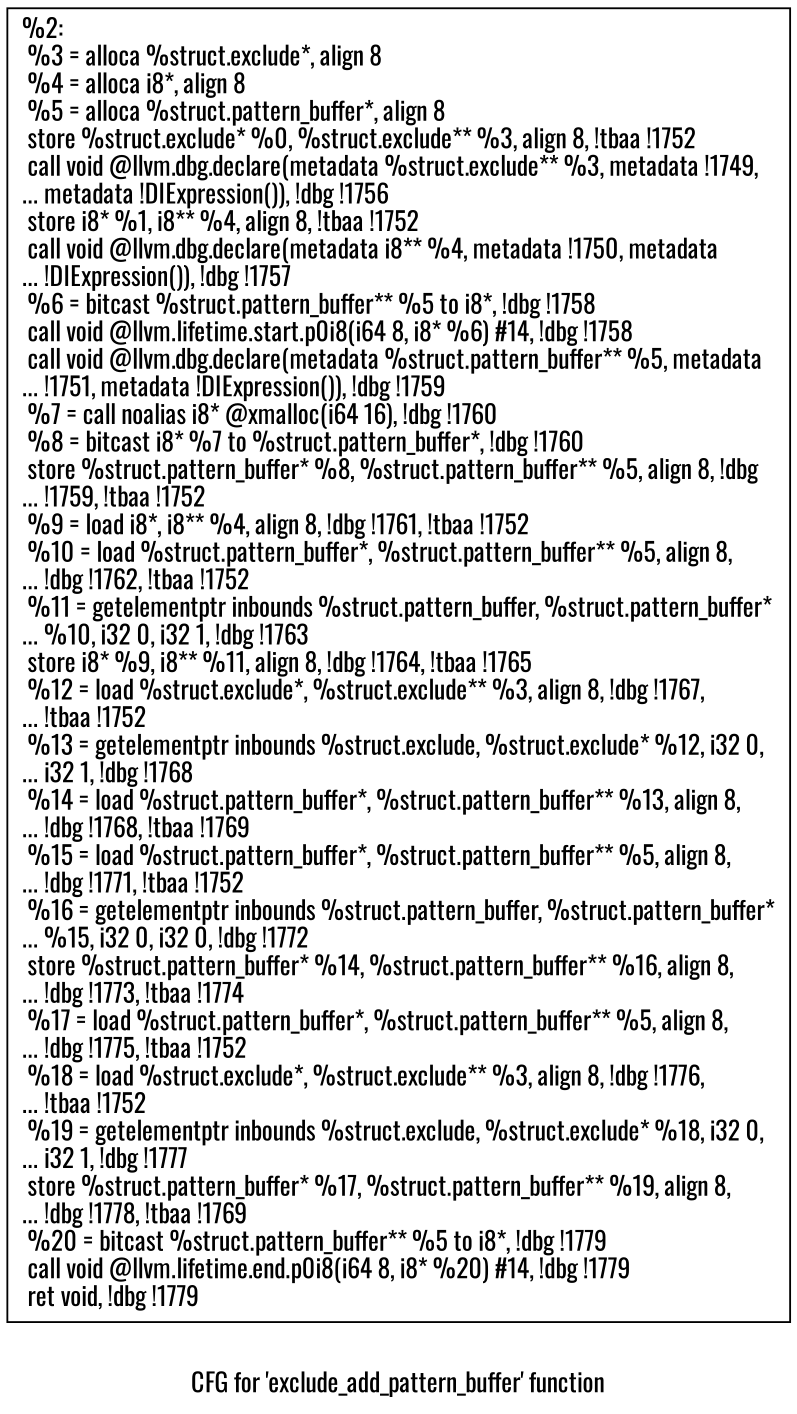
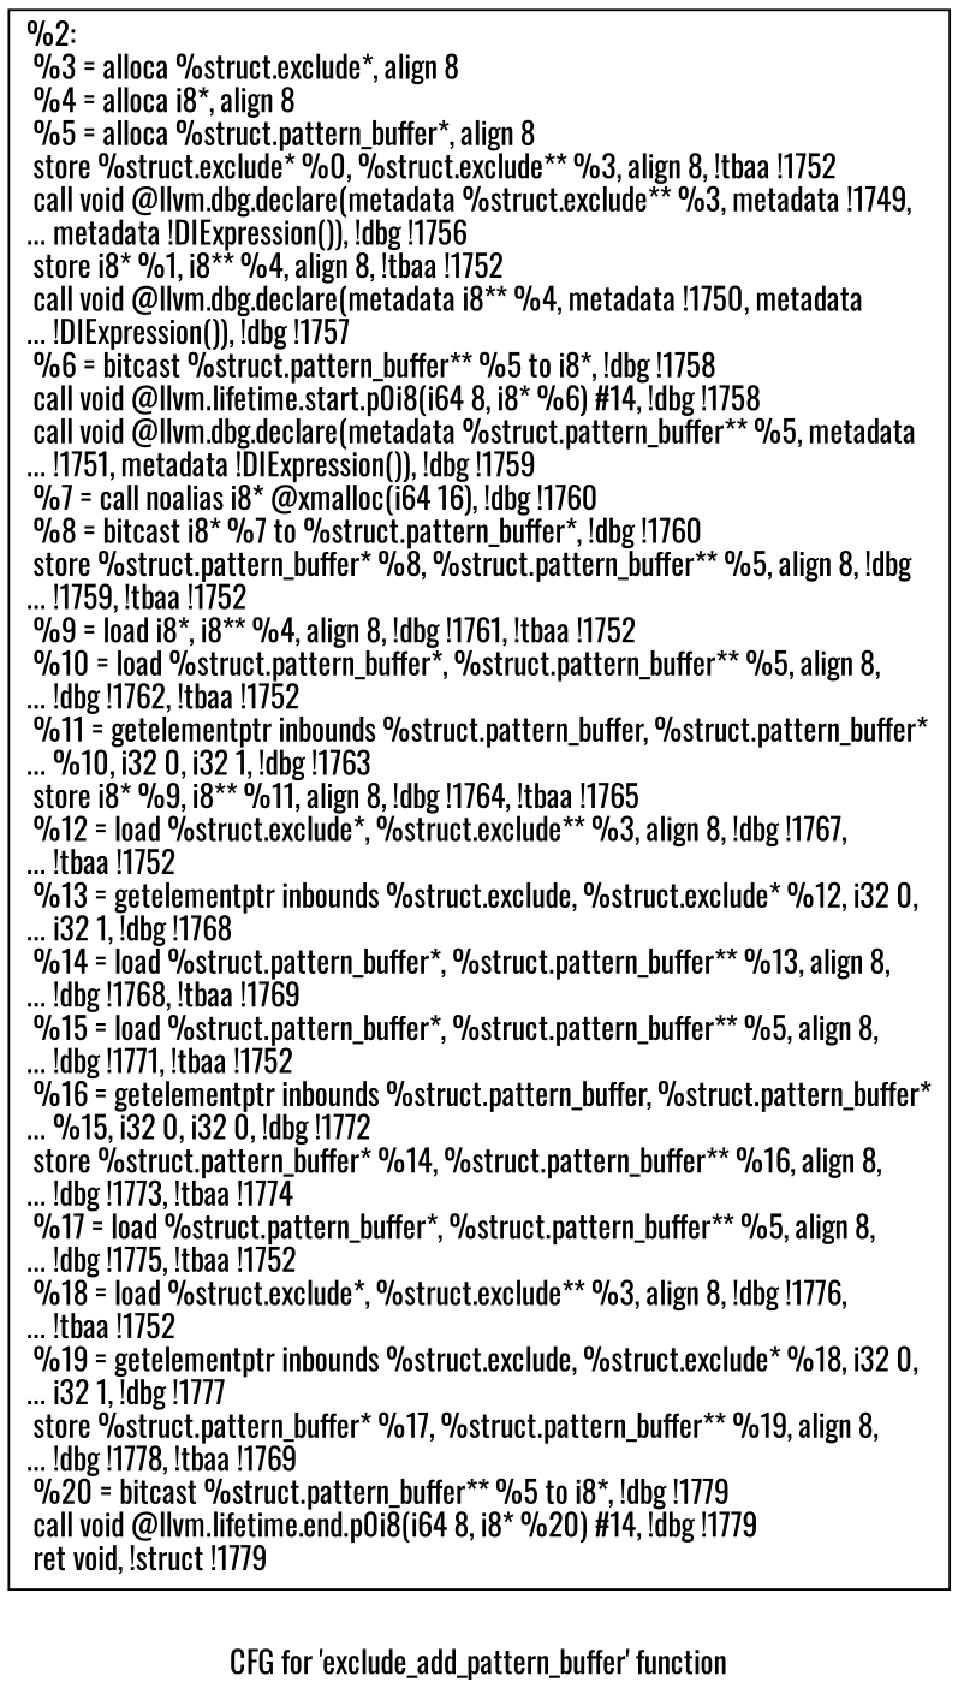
  digraph {
    label="CFG for 'exclude_add_pattern_buffer' function"
    fontname=Oswald
-   n1 [label="{%2:\l  %3 = alloca %struct.exclude*, align 8\l  %4 = alloca i8*, align 8\l  %5 = alloca %struct.pattern_buffer*, align 8\l  store %struct.exclude* %0, %struct.exclude** %3, align 8, !tbaa !1752\l  call void @llvm.dbg.declare(metadata %struct.exclude** %3, metadata !1749,\l... metadata !DIExpression()), !dbg !1756\l  store i8* %1, i8** %4, align 8, !tbaa !1752\l  call void @llvm.dbg.declare(metadata i8** %4, metadata !1750, metadata\l... !DIExpression()), !dbg !1757\l  %6 = bitcast %struct.pattern_buffer** %5 to i8*, !dbg !1758\l  call void @llvm.lifetime.start.p0i8(i64 8, i8* %6) #14, !dbg !1758\l  call void @llvm.dbg.declare(metadata %struct.pattern_buffer** %5, metadata\l... !1751, metadata !DIExpression()), !dbg !1759\l  %7 = call noalias i8* @xmalloc(i64 16), !dbg !1760\l  %8 = bitcast i8* %7 to %struct.pattern_buffer*, !dbg !1760\l  store %struct.pattern_buffer* %8, %struct.pattern_buffer** %5, align 8, !dbg\l... !1759, !tbaa !1752\l  %9 = load i8*, i8** %4, align 8, !dbg !1761, !tbaa !1752\l  %10 = load %struct.pattern_buffer*, %struct.pattern_buffer** %5, align 8,\l... !dbg !1762, !tbaa !1752\l  %11 = getelementptr inbounds %struct.pattern_buffer, %struct.pattern_buffer*\l... %10, i32 0, i32 1, !dbg !1763\l  store i8* %9, i8** %11, align 8, !dbg !1764, !tbaa !1765\l  %12 = load %struct.exclude*, %struct.exclude** %3, align 8, !dbg !1767,\l... !tbaa !1752\l  %13 = getelementptr inbounds %struct.exclude, %struct.exclude* %12, i32 0,\l... i32 1, !dbg !1768\l  %14 = load %struct.pattern_buffer*, %struct.pattern_buffer** %13, align 8,\l... !dbg !1768, !tbaa !1769\l  %15 = load %struct.pattern_buffer*, %struct.pattern_buffer** %5, align 8,\l... !dbg !1771, !tbaa !1752\l  %16 = getelementptr inbounds %struct.pattern_buffer, %struct.pattern_buffer*\l... %15, i32 0, i32 0, !dbg !1772\l  store %struct.pattern_buffer* %14, %struct.pattern_buffer** %16, align 8,\l... !dbg !1773, !tbaa !1774\l  %17 = load %struct.pattern_buffer*, %struct.pattern_buffer** %5, align 8,\l... !dbg !1775, !tbaa !1752\l  %18 = load %struct.exclude*, %struct.exclude** %3, align 8, !dbg !1776,\l... !tbaa !1752\l  %19 = getelementptr inbounds %struct.exclude, %struct.exclude* %18, i32 0,\l... i32 1, !dbg !1777\l  store %struct.pattern_buffer* %17, %struct.pattern_buffer** %19, align 8,\l... !dbg !1778, !tbaa !1769\l  %20 = bitcast %struct.pattern_buffer** %5 to i8*, !dbg !1779\l  call void @llvm.lifetime.end.p0i8(i64 8, i8* %20) #14, !dbg !1779\l  ret void, !dbg !1779\l}" shape=record fontname=Oswald]
+   n1 [label="{%2:\l  %3 = alloca %struct.exclude*, align 8\l  %4 = alloca i8*, align 8\l  %5 = alloca %struct.pattern_buffer*, align 8\l  store %struct.exclude* %0, %struct.exclude** %3, align 8, !tbaa !1752\l  call void @llvm.dbg.declare(metadata %struct.exclude** %3, metadata !1749,\l... metadata !DIExpression()), !dbg !1756\l  store i8* %1, i8** %4, align 8, !tbaa !1752\l  call void @llvm.dbg.declare(metadata i8** %4, metadata !1750, metadata\l... !DIExpression()), !dbg !1757\l  %6 = bitcast %struct.pattern_buffer** %5 to i8*, !dbg !1758\l  call void @llvm.lifetime.start.p0i8(i64 8, i8* %6) #14, !dbg !1758\l  call void @llvm.dbg.declare(metadata %struct.pattern_buffer** %5, metadata\l... !1751, metadata !DIExpression()), !dbg !1759\l  %7 = call noalias i8* @xmalloc(i64 16), !dbg !1760\l  %8 = bitcast i8* %7 to %struct.pattern_buffer*, !dbg !1760\l  store %struct.pattern_buffer* %8, %struct.pattern_buffer** %5, align 8, !dbg\l... !1759, !tbaa !1752\l  %9 = load i8*, i8** %4, align 8, !dbg !1761, !tbaa !1752\l  %10 = load %struct.pattern_buffer*, %struct.pattern_buffer** %5, align 8,\l... !dbg !1762, !tbaa !1752\l  %11 = getelementptr inbounds %struct.pattern_buffer, %struct.pattern_buffer*\l... %10, i32 0, i32 1, !dbg !1763\l  store i8* %9, i8** %11, align 8, !dbg !1764, !tbaa !1765\l  %12 = load %struct.exclude*, %struct.exclude** %3, align 8, !dbg !1767,\l... !tbaa !1752\l  %13 = getelementptr inbounds %struct.exclude, %struct.exclude* %12, i32 0,\l... i32 1, !dbg !1768\l  %14 = load %struct.pattern_buffer*, %struct.pattern_buffer** %13, align 8,\l... !dbg !1768, !tbaa !1769\l  %15 = load %struct.pattern_buffer*, %struct.pattern_buffer** %5, align 8,\l... !dbg !1771, !tbaa !1752\l  %16 = getelementptr inbounds %struct.pattern_buffer, %struct.pattern_buffer*\l... %15, i32 0, i32 0, !dbg !1772\l  store %struct.pattern_buffer* %14, %struct.pattern_buffer** %16, align 8,\l... !dbg !1773, !tbaa !1774\l  %17 = load %struct.pattern_buffer*, %struct.pattern_buffer** %5, align 8,\l... !dbg !1775, !tbaa !1752\l  %18 = load %struct.exclude*, %struct.exclude** %3, align 8, !dbg !1776,\l... !tbaa !1752\l  %19 = getelementptr inbounds %struct.exclude, %struct.exclude* %18, i32 0,\l... i32 1, !dbg !1777\l  store %struct.pattern_buffer* %17, %struct.pattern_buffer** %19, align 8,\l... !dbg !1778, !tbaa !1769\l  %20 = bitcast %struct.pattern_buffer** %5 to i8*, !dbg !1779\l  call void @llvm.lifetime.end.p0i8(i64 8, i8* %20) #14, !dbg !1779\l  ret void, !struct !1779\l}" shape=record fontname=Oswald]
  }
